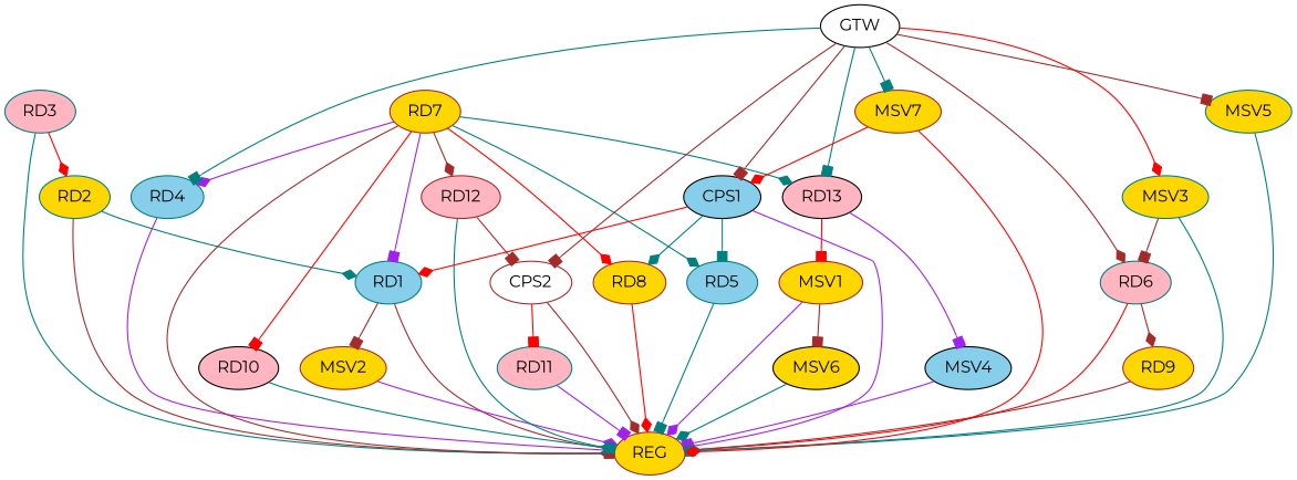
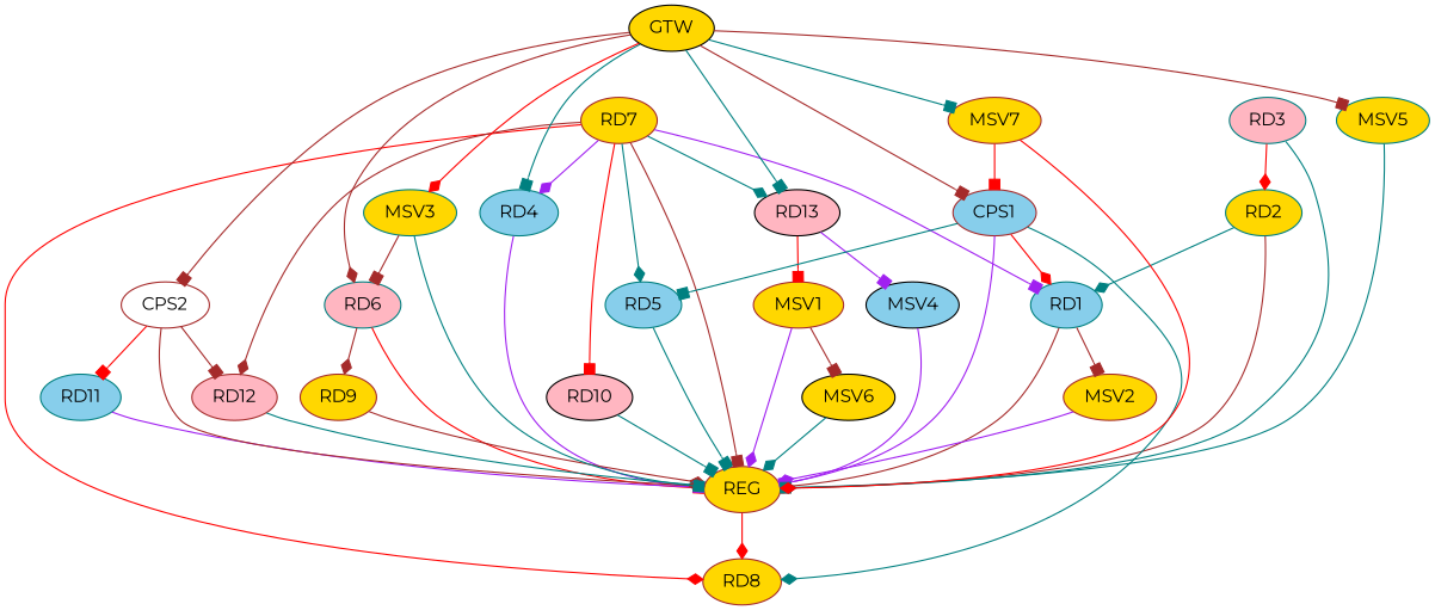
  strict digraph {
    fontname=Montserrat
    node [color=brown fillcolor=gold fontname=Montserrat style=filled]
    edge [arrowhead=box color=brown fontname=Montserrat]
    n1 [color=teal fillcolor=skyblue label=RD1]
    n2 [label=REG]
    n3 [label=MSV2]
    n4 [color=teal label=RD2]
    n5 [color=teal fillcolor=lightpink label=RD3]
    n6 [color=teal fillcolor=skyblue label=RD4]
    n7 [color=teal fillcolor=skyblue label=RD5]
    n8 [color=teal fillcolor=lightpink label=RD6]
    n9 [label=RD9]
    n10 [label=RD7]
    n11 [label=RD8]
    n12 [color=black fillcolor=lightpink label=RD10]
    n13 [fillcolor=lightpink label=RD12]
    n14 [color=black fillcolor=lightpink label=RD13]
    n15 [label=MSV1]
    n16 [color=black fillcolor=skyblue label=MSV4]
-   n17 [color=teal fillcolor=lightpink label=RD11]
+   n17 [color=teal fillcolor=skyblue label=RD11]
    n18 [color=black label=MSV6]
-   n19 [color=black fillcolor=skyblue label=CPS1]
+   n19 [fillcolor=skyblue label=CPS1]
    n20 [fillcolor=white label=CPS2]
-   n21 [color=black fillcolor=white label=GTW]
+   n21 [color=black label=GTW]
    n22 [color=teal label=MSV3]
    n23 [color=teal label=MSV5]
    n24 [label=MSV7]
    n1 -> n2
    n1 -> n3
    n3 -> n2 [arrowhead=diamond color=purple]
    n4 -> n1 [arrowhead=diamond color=teal]
    n4 -> n2
    n5 -> n2 [arrowhead=diamond color=teal]
    n5 -> n4 [arrowhead=diamond color=red]
    n6 -> n2 [color=purple]
    n7 -> n2 [color=teal]
    n8 -> n2 [color=red]
    n8 -> n9 [arrowhead=diamond]
    n9 -> n2 [arrowhead=diamond]
    n10 -> n1 [color=purple]
    n10 -> n2
    n10 -> n6 [arrowhead=diamond color=purple]
    n10 -> n7 [arrowhead=diamond color=teal]
    n10 -> n11 [arrowhead=diamond color=red]
    n10 -> n12 [color=red]
    n10 -> n13 [arrowhead=diamond]
    n10 -> n14 [arrowhead=diamond color=teal]
-   n11 -> n2 [arrowhead=diamond color=red]
+   n2 -> n11 [arrowhead=diamond color=red]
    n12 -> n2 [color=teal]
    n13 -> n2 [arrowhead=diamond color=teal]
    n14 -> n15 [color=red]
    n14 -> n16 [color=purple]
    n15 -> n2 [arrowhead=diamond color=purple]
    n15 -> n18
    n16 -> n2 [color=purple]
    n17 -> n2 [color=purple]
    n18 -> n2 [arrowhead=diamond color=teal]
    n19 -> n1 [arrowhead=diamond color=red]
    n19 -> n2 [color=purple]
    n19 -> n7 [color=teal]
    n19 -> n11 [arrowhead=diamond color=teal]
    n20 -> n2 [arrowhead=diamond]
-   n13 -> n20
+   n20 -> n13
    n20 -> n17 [color=red]
    n21 -> n6 [color=teal]
    n21 -> n8 [arrowhead=diamond]
    n21 -> n14 [color=teal]
    n21 -> n19
    n21 -> n20
    n21 -> n22 [arrowhead=diamond color=red]
    n21 -> n23
    n21 -> n24 [color=teal]
    n22 -> n2 [color=teal]
    n22 -> n8
    n23 -> n2 [color=teal]
    n24 -> n2 [arrowhead=diamond color=red]
-   n24 -> n19 [arrowhead=diamond color=red]
+   n24 -> n19 [color=red]
  }
